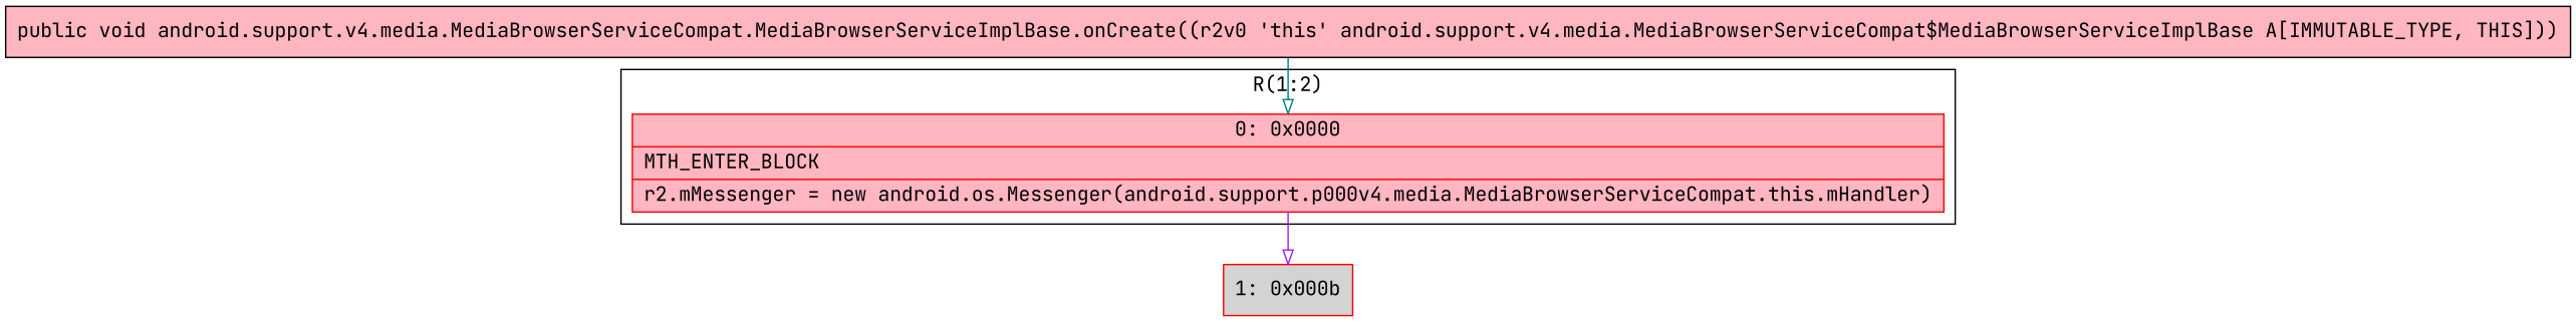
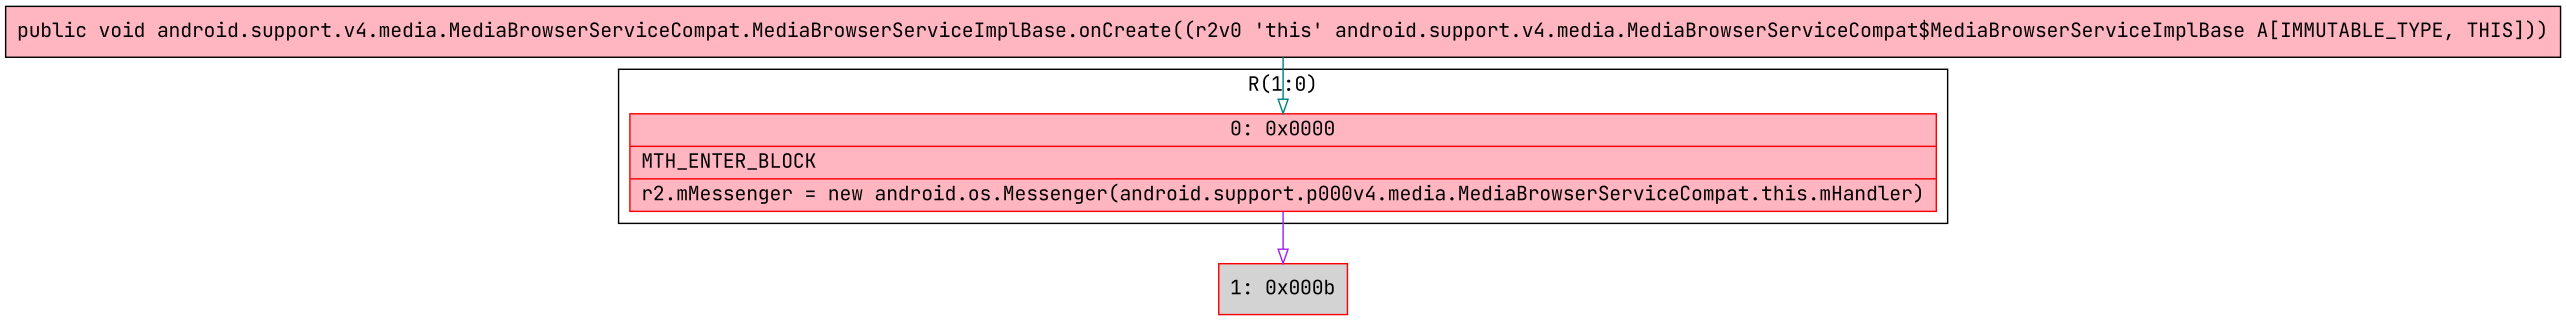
  digraph {
    fontname="JetBrains Mono"
    node [color=red shape=record style=filled fillcolor=lightpink fontname="JetBrains Mono"]
    edge [arrowhead=onormal fontname="JetBrains Mono"]
    n1 [label="{0\:\ 0x0000|MTH_ENTER_BLOCK\l|r2.mMessenger = new android.os.Messenger(android.support.p000v4.media.MediaBrowserServiceCompat.this.mHandler)\l}"]
    n2 [label="{1\:\ 0x000b}" fillcolor=lightgrey]
    n3 [label="{public void android.support.v4.media.MediaBrowserServiceCompat.MediaBrowserServiceImplBase.onCreate((r2v0 'this' android.support.v4.media.MediaBrowserServiceCompat$MediaBrowserServiceImplBase A[IMMUTABLE_TYPE, THIS])) }" color=black]
    subgraph cluster_1 {
-     label="R(1:2)"
+     label="R(1:0)"
      n1
    }
    n1 -> n2 [color=purple]
    n3 -> n1 [color=teal]
  }
